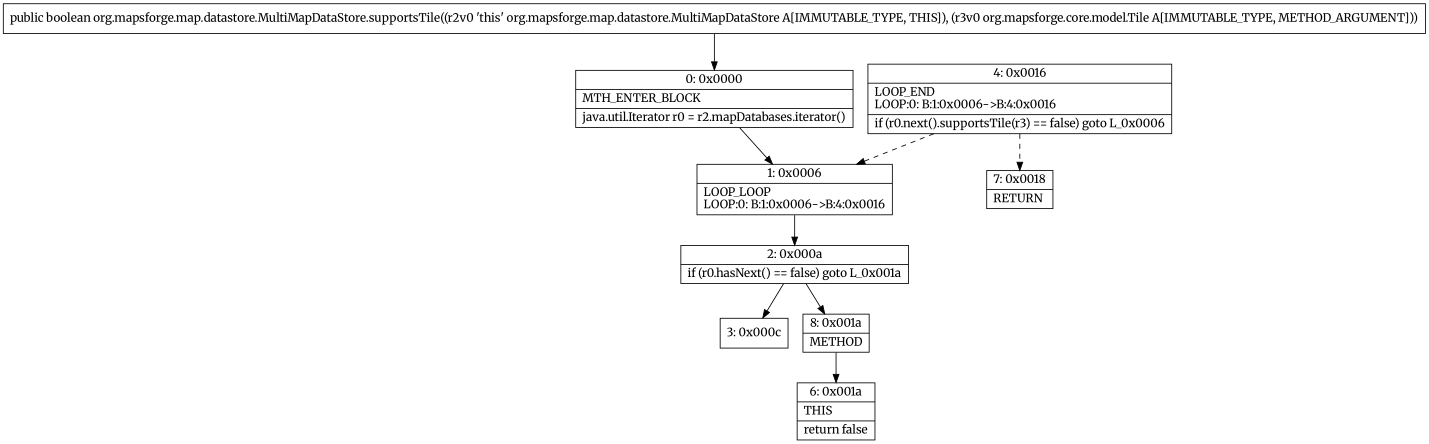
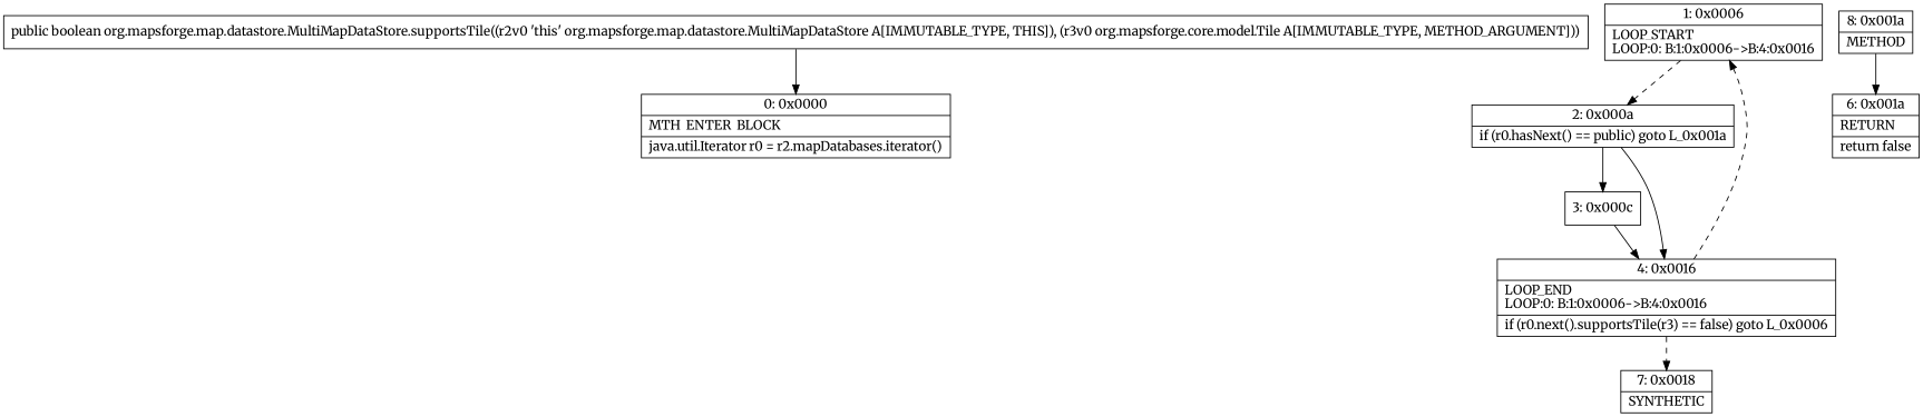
  digraph {
    fontname=Merriweather
    node [fontname=Merriweather shape=record]
    edge [fontname=Merriweather]
    n1 [label="{0\:\ 0x0000|MTH_ENTER_BLOCK\l|java.util.Iterator r0 = r2.mapDatabases.iterator()\l}"]
-   n2 [label="{1\:\ 0x0006|LOOP_LOOP\lLOOP:0: B:1:0x0006\-\>B:4:0x0016\l}"]
-   n3 [label="{2\:\ 0x000a|if (r0.hasNext() == false) goto L_0x001a\l}"]
+   n2 [label="{1\:\ 0x0006|LOOP_START\lLOOP:0: B:1:0x0006\-\>B:4:0x0016\l}"]
+   n3 [label="{2\:\ 0x000a|if (r0.hasNext() == public) goto L_0x001a\l}"]
    n4 [label="{3\:\ 0x000c}"]
    n5 [label="{8\:\ 0x001a|METHOD\l}"]
    n6 [label="{4\:\ 0x0016|LOOP_END\lLOOP:0: B:1:0x0006\-\>B:4:0x0016\l|if (r0.next().supportsTile(r3) == false) goto L_0x0006\l}"]
-   n7 [label="{6\:\ 0x001a|THIS\l|return false\l}"]
-   n8 [label="{7\:\ 0x0018|RETURN\l}"]
+   n7 [label="{6\:\ 0x001a|RETURN\l|return false\l}"]
+   n8 [label="{7\:\ 0x0018|SYNTHETIC\l}"]
    n9 [label="{public boolean org.mapsforge.map.datastore.MultiMapDataStore.supportsTile((r2v0 'this' org.mapsforge.map.datastore.MultiMapDataStore A[IMMUTABLE_TYPE, THIS]), (r3v0 org.mapsforge.core.model.Tile A[IMMUTABLE_TYPE, METHOD_ARGUMENT])) }"]
-   n1 -> n2
-   n2 -> n3
+   n2 -> n3 [style=dashed]
    n3 -> n4 [style=solid]
-   n3 -> n5
+   n3 -> n6
+   n4 -> n6
    n5 -> n7
    n6 -> n2 [style=dashed]
    n6 -> n8 [style=dashed]
    n9 -> n1
  }
